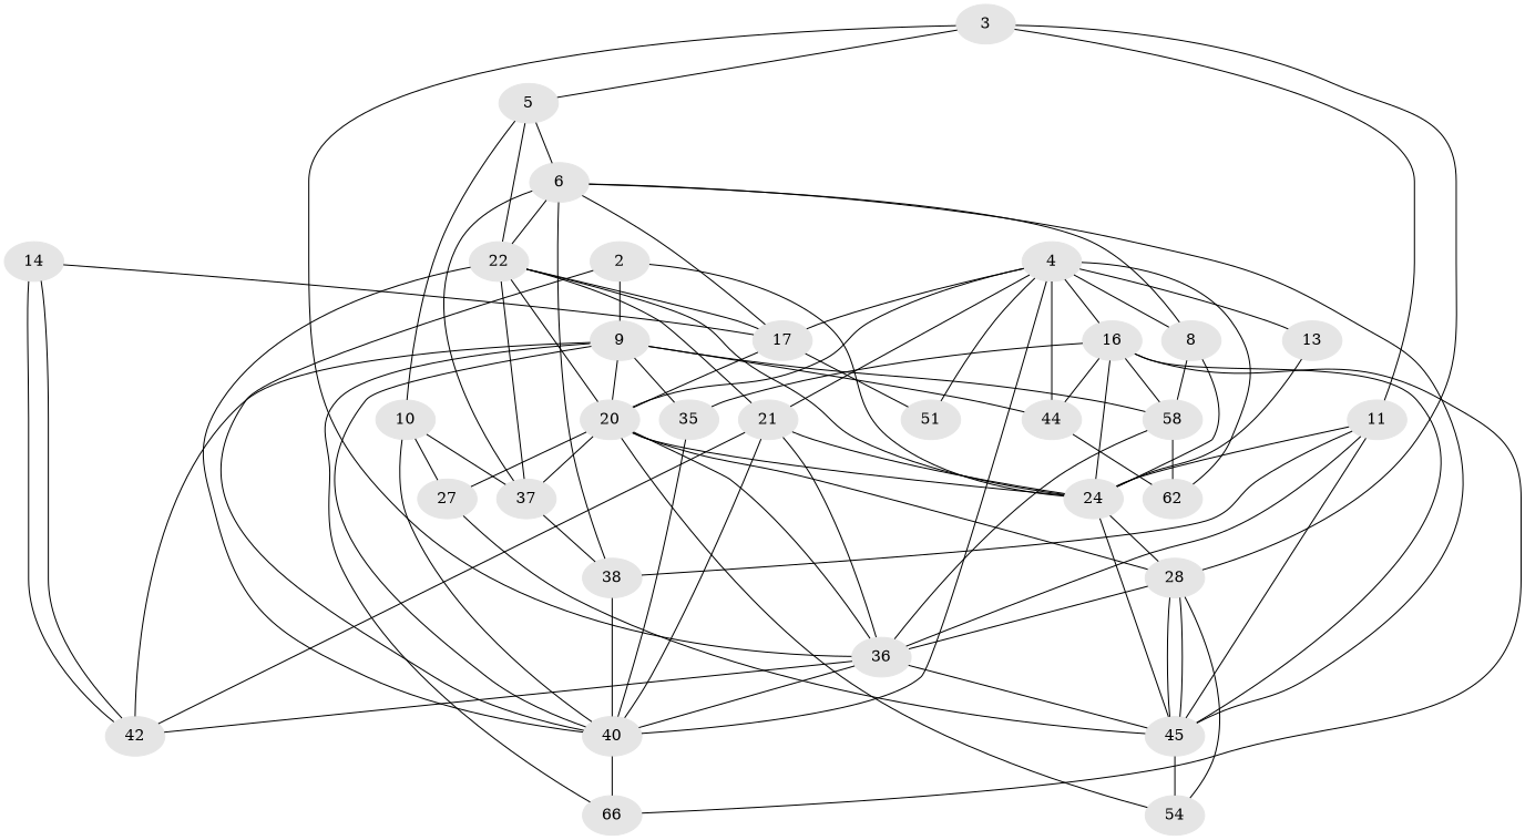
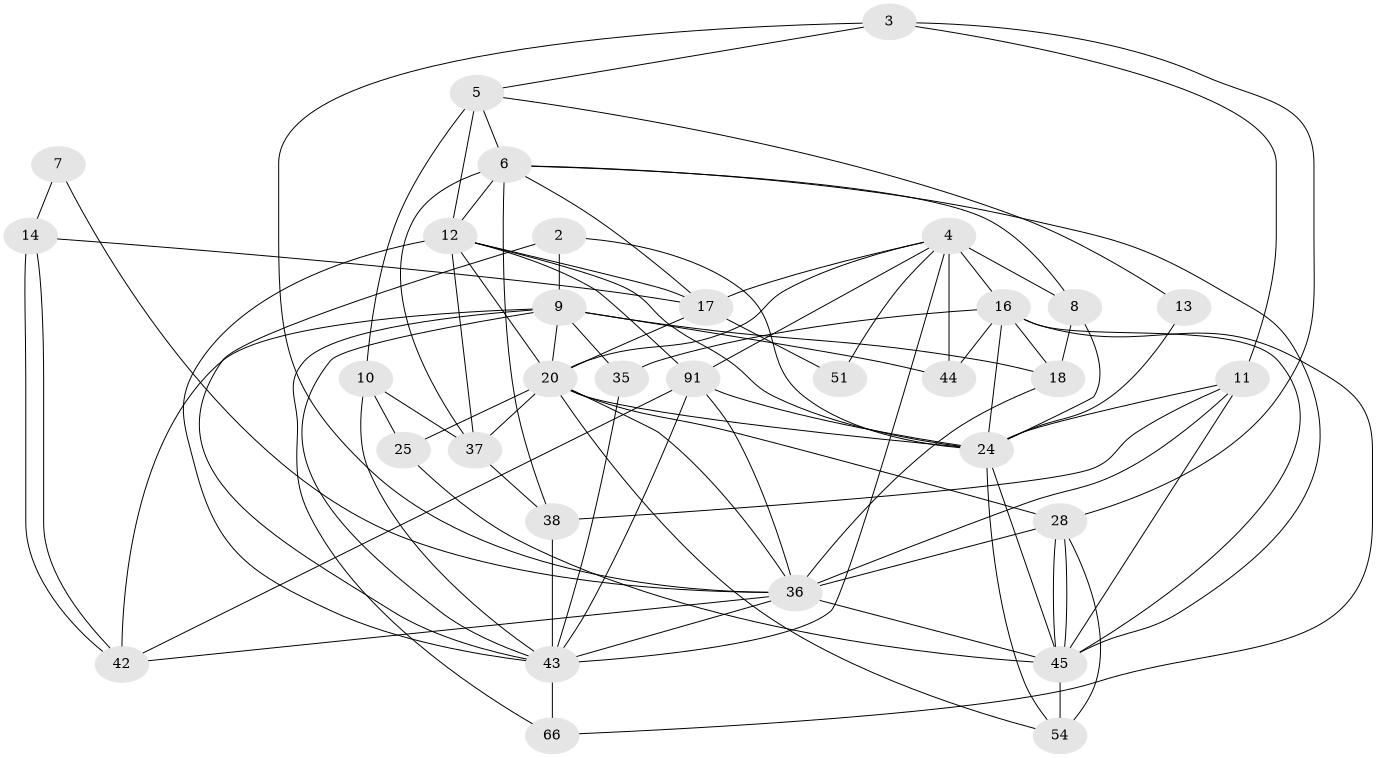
  graph {
    node [color=gray90 style=filled]
    17 [super="+71+40"]
    20 [super="+29+26+23"]
    51
    24 [super="+67+32"]
    28 [super="+39"]
    36 [super="+59+70"]
    37 [super="+56"]
-   25 [label=27]
+   25
    54 [super="+64"]
    45 [super="+69+55"]
    2 [super="+22"]
    9 [super="+49+41"]
-   43 [super="+68" label=40]
+   43 [super="+68"]
    44 [super="+46"]
-   18 [super="+50" label=58]
+   18 [super="+50"]
    35
    42
    66
    5 [super="+57"]
    6 [super="+15"]
    10
-   12 [super="+27+47" label=22]
+   12 [super="+27+47"]
    3
    11 [super="+53"]
    38
    4 [super="+19"]
    8 [super="+48"]
    13
    16 [super="+61"]
-   21 [super="+60"]
-   62
+   21 [super="+60" label=91]
+   7
    14
    17 -- 20
    17 -- 51
    20 -- 24
    20 -- 28
    20 -- 36
    20 -- 37
    20 -- 25
    20 -- 54
-   24 -- 28
+   24 -- 54
    24 -- 45 [weight=2]
    28 -- 36
    28 -- 54
    28 -- 45 [weight=2]
    28 -- 45
    36 -- 45
    36 -- 43
    36 -- 42
    37 -- 38
    25 -- 45
    45 -- 54 [weight=2]
    2 -- 24
    2 -- 9
    2 -- 43
    9 -- 20 [weight=2]
    9 -- 43
    9 -- 44
    9 -- 18
    9 -- 35
    9 -- 42
    9 -- 66
    43 -- 66
-   44 -- 62
    18 -- 36
-   18 -- 62
    35 -- 43
    5 -- 6
    5 -- 10 [weight=2]
    5 -- 12
    6 -- 17
    6 -- 37
    6 -- 45
    6 -- 12
    6 -- 38
    6 -- 8
    10 -- 37
    10 -- 25
    10 -- 43
    12 -- 17
    12 -- 20
    12 -- 24
    12 -- 37
    12 -- 43
    12 -- 21
    3 -- 28
    3 -- 36
    3 -- 5
    3 -- 11
    11 -- 24
    11 -- 36
    11 -- 45
    11 -- 38
    38 -- 43
    4 -- 17
    4 -- 20
    4 -- 51
    4 -- 43
    4 -- 44 [weight=2]
    4 -- 8
-   4 -- 13
+   5 -- 13
    4 -- 16
    4 -- 21
-   4 -- 62
    8 -- 24
    8 -- 18 [weight=2]
    13 -- 24
    16 -- 24
    16 -- 45
    16 -- 44
    16 -- 18
    16 -- 35
    16 -- 66
    21 -- 24
    21 -- 36 [weight=2]
    21 -- 43
    21 -- 42
+   7 -- 36
+   7 -- 14
    14 -- 17
    14 -- 42
    14 -- 42
  }
